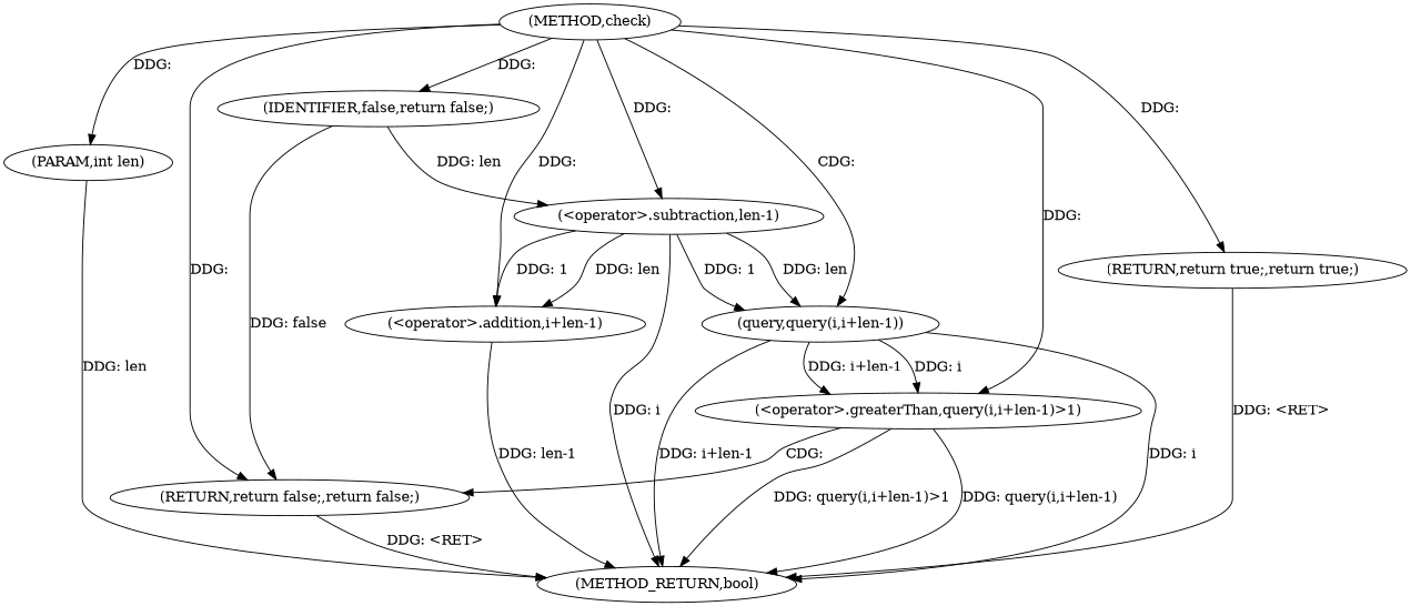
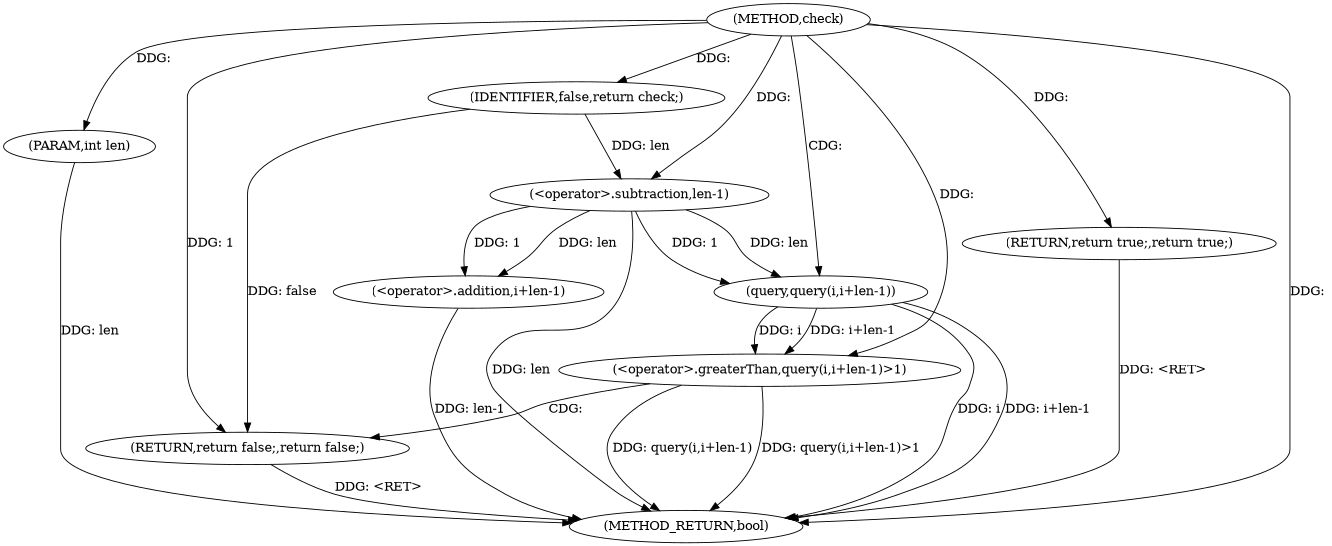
  digraph {
    n1 [label="(METHOD,check)"]
    n2 [label="(PARAM,int len)"]
    n3 [label="(RETURN,return false;,return false;)"]
-   n4 [label="(IDENTIFIER,false,return false;)"]
+   n4 [label="(IDENTIFIER,false,return check;)"]
    n5 [label="(<operator>.greaterThan,query(i,i+len-1)>1)"]
    n6 [label="(RETURN,return true;,return true;)"]
    n7 [label="(query,query(i,i+len-1))"]
    n8 [label="(<operator>.addition,i+len-1)"]
    n9 [label="(<operator>.subtraction,len-1)"]
    n10 [label="(METHOD_RETURN,bool)"]
    n1 -> n2 [label="DDG: "]
-   n1 -> n3 [label="DDG: "]
+   n1 -> n3 [label="DDG: 1"]
    n1 -> n4 [label="DDG: "]
    n1 -> n5 [label="DDG: "]
    n1 -> n6 [label="DDG: "]
    n1 -> n7 [label="CDG: "]
-   n1 -> n8 [label="DDG: "]
+   n1 -> n10 [label="DDG: "]
    n1 -> n9 [label="DDG: "]
    n2 -> n10 [label="DDG: len"]
    n3 -> n10 [label="DDG: <RET>"]
    n4 -> n3 [label="DDG: false"]
    n4 -> n9 [label="DDG: len"]
    n5 -> n3 [label="CDG: "]
    n5 -> n10 [label="DDG: query(i,i+len-1)"]
    n5 -> n10 [label="DDG: query(i,i+len-1)>1"]
    n6 -> n10 [label="DDG: <RET>"]
    n7 -> n5 [label="DDG: i"]
    n7 -> n5 [label="DDG: i+len-1"]
    n7 -> n10 [label="DDG: i"]
    n7 -> n10 [label="DDG: i+len-1"]
    n8 -> n10 [label="DDG: len-1"]
    n9 -> n7 [label="DDG: len"]
    n9 -> n7 [label="DDG: 1"]
    n9 -> n8 [label="DDG: len"]
    n9 -> n8 [label="DDG: 1"]
-   n9 -> n10 [label="DDG: i"]
+   n9 -> n10 [label="DDG: len"]
  }
